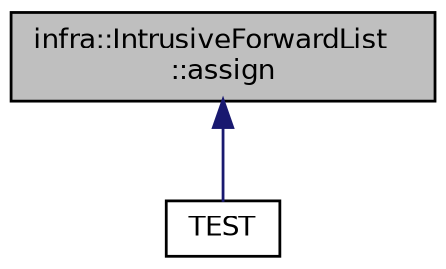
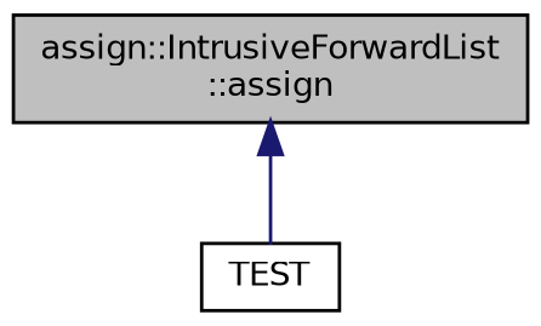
  digraph {
    rankdir=TB
    node [color=black fontname=Helvetica fontsize=10 shape=record style=filled]
-   n1 [fillcolor=grey75 fontcolor=black height=0.2 label="infra::IntrusiveForwardList\l::assign" width=0.4]
+   n1 [fillcolor=grey75 fontcolor=black height=0.2 label="assign::IntrusiveForwardList\l::assign" width=0.4]
    n2 [fillcolor=white height=0.2 label=TEST width=0.4]
    n1 -> n2 [color=midnightblue dir=back fontname=Helvetica fontsize=10 labelfontname=Helvetica labelfontsize=10 style=solid]
  }
